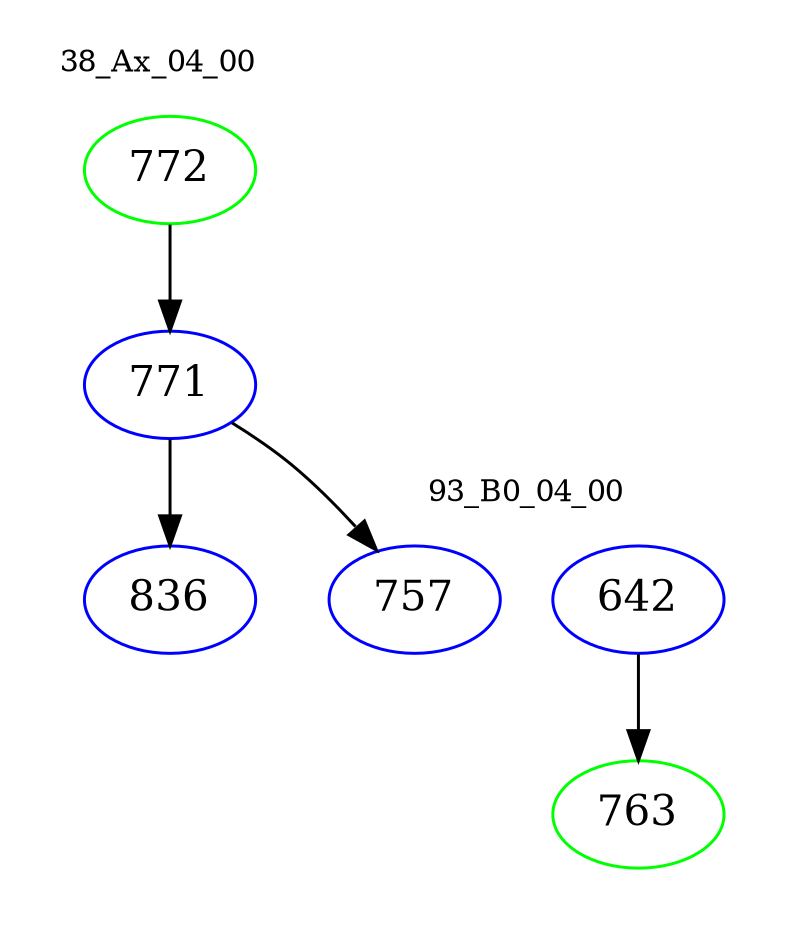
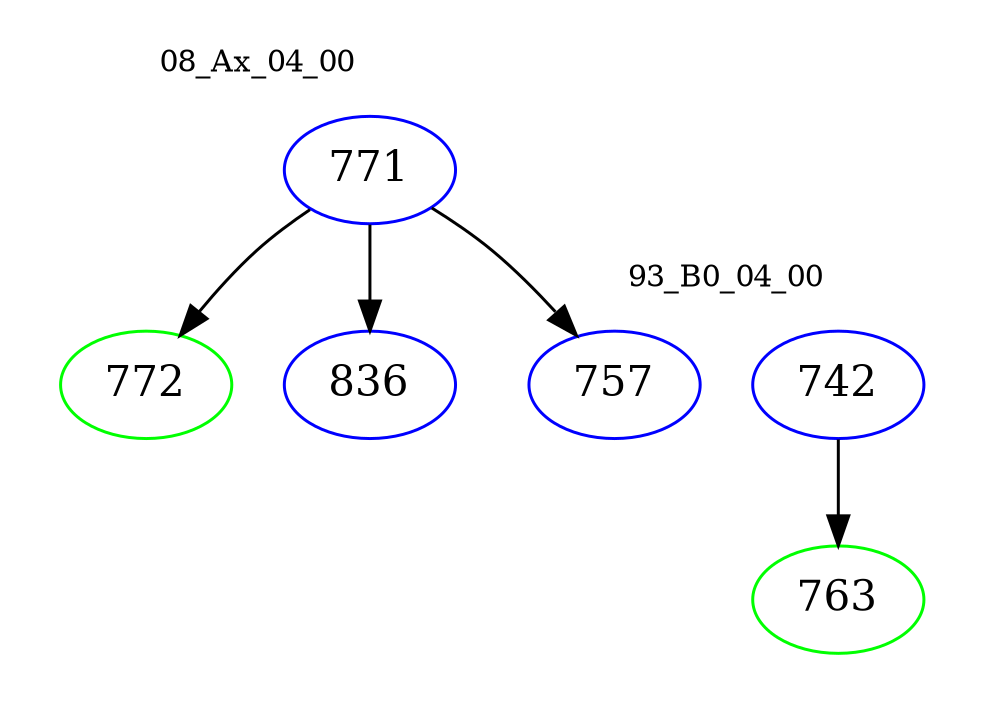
  digraph {
    node [color=blue]
    edge [color=black]
    n1 [label=771]
    n2 [color=green label=772]
    n3 [label=836]
-   n4 [label=642]
+   n4 [label=742]
    n5 [label=757]
    n6 [color=green label=763]
    subgraph cluster_1 {
      color=white
      fontsize=10
-     label="38_Ax_04_00"
+     label="08_Ax_04_00"
      n1
      n2
      n3
    }
    subgraph cluster_2 {
      color=white
      fontsize=10
      label="93_B0_04_00"
      n4
      n5
      n6
    }
-   n2 -> n1
+   n1 -> n2
    n1 -> n3
    n1 -> n5
    n4 -> n6
  }
